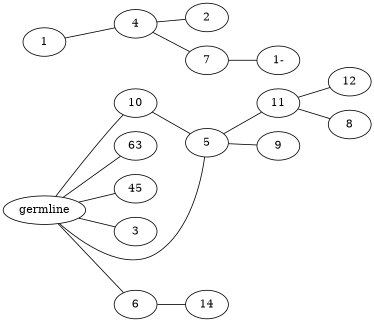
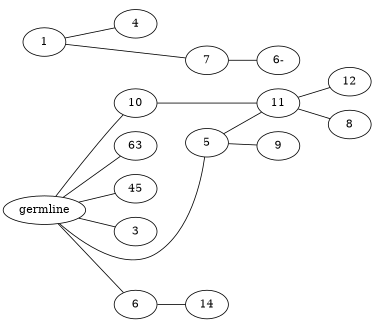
  graph {
    rankdir=LR
    n1 [label=germline]
    n2 [label=10]
    n3 [label=63]
    n4 [label=45]
    n5 [label=3]
    n6 [label=6]
    n7 [label=5]
    n8 [label=1]
    n9 [label=4]
    n10 [label=14]
    n11 [label=11]
    n12 [label=12]
    n13 [label=8]
-   n14 [label=2]
    n15 [label=7]
-   n16 [label="1-"]
+   n16 [label="6-"]
    n17 [label=9]
    n1 -- n2
    n1 -- n3
    n1 -- n4
    n1 -- n5
    n1 -- n6
    n1 -- n7
-   n2 -- n7
+   n2 -- n11
    n6 -- n10
    n7 -- n11
    n7 -- n17
    n8 -- n9
-   n9 -- n14
-   n9 -- n15
+   n8 -- n15
    n11 -- n12
    n11 -- n13
    n15 -- n16
  }
